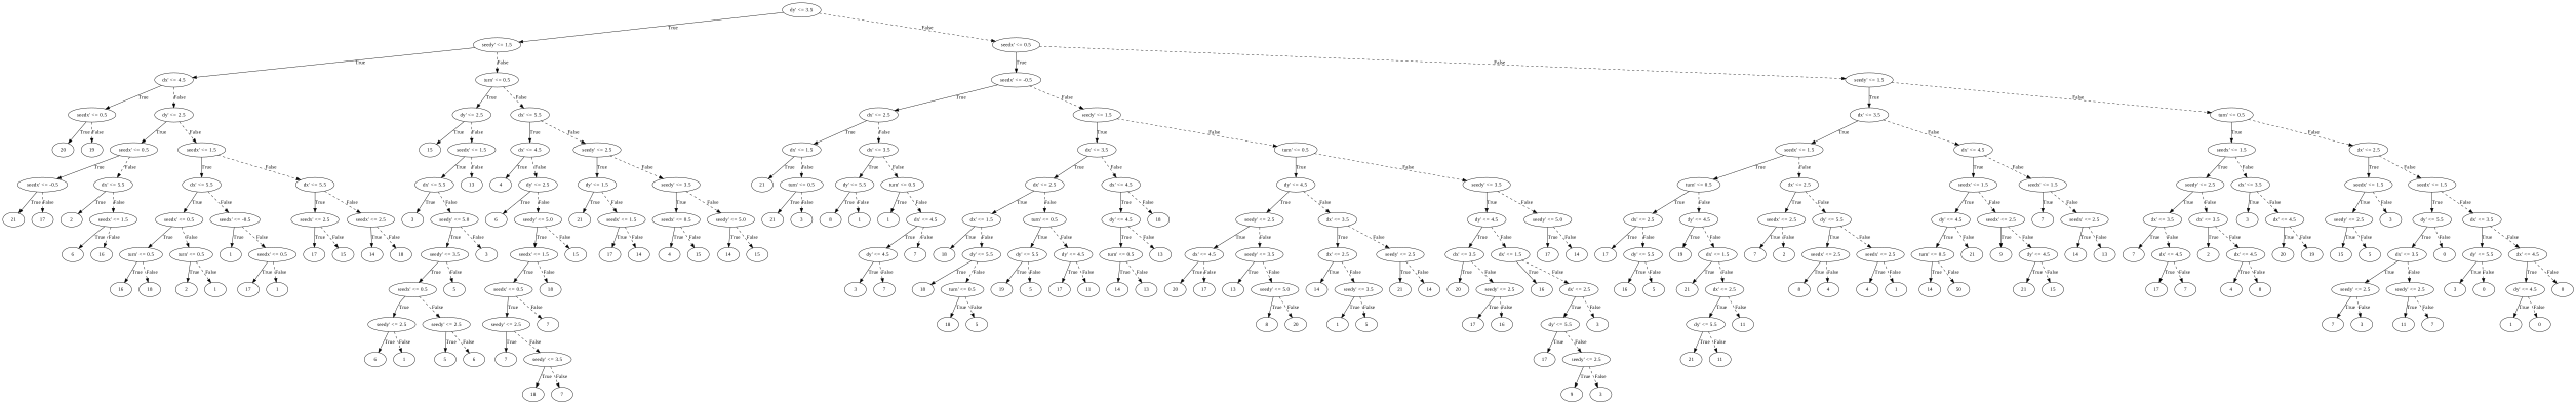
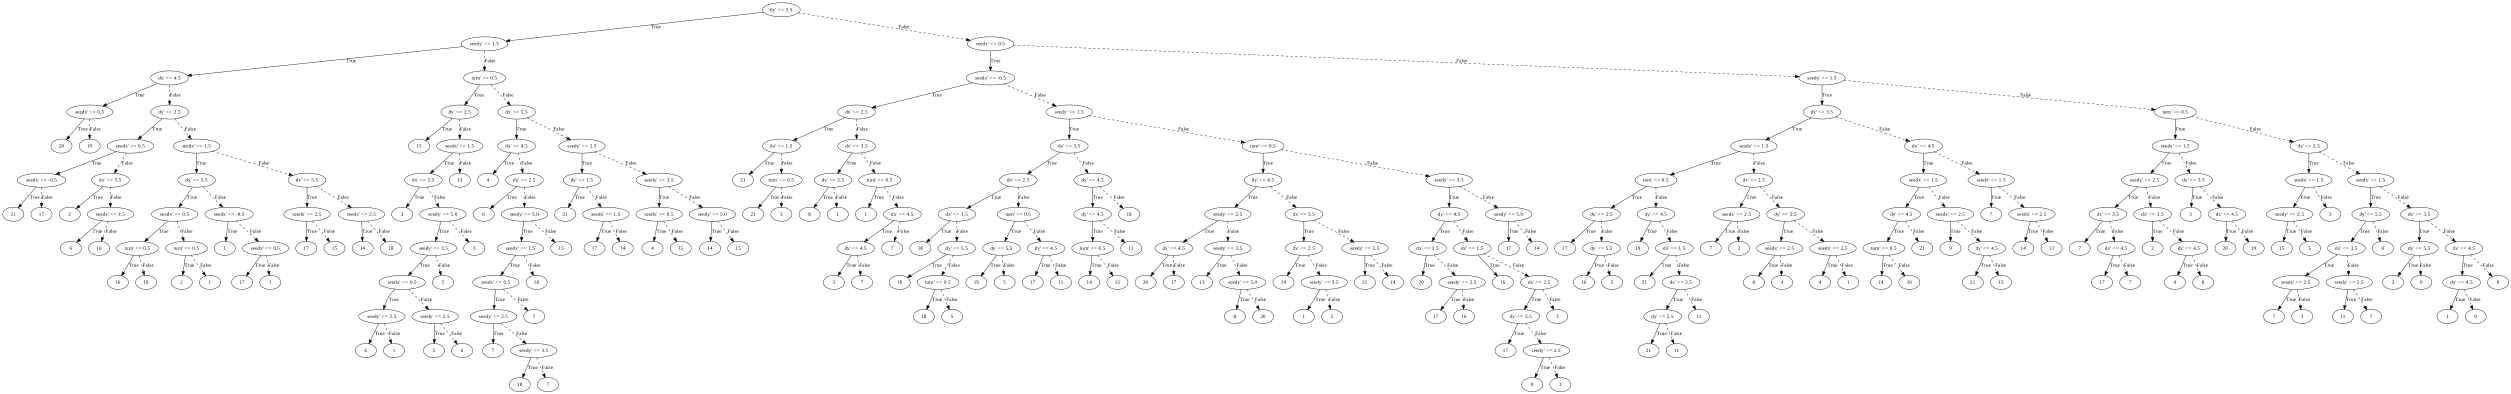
  digraph {
    fontname="Liberation Serif"
    node [fontname="Liberation Serif"]
    edge [fontname="Liberation Serif"]
    n1 [label="dy' <= 3.5"]
    n2 [label="seedy' <= 1.5"]
    n3 [label="seedx' <= 0.5"]
    n4 [label="dx' <= 4.5"]
    n5 [label="turn' <= 0.5"]
    n6 [label="seedx' <= 0.5"]
    n7 [label="dy' <= 2.5"]
    n8 [label=20]
    n9 [label=19]
    n10 [label="seedx' <= 0.5"]
    n11 [label="seedx' <= 1.5"]
    n12 [label="seedx' <= -0.5"]
    n13 [label="dx' <= 5.5"]
    n14 [label=21]
    n15 [label=17]
    n16 [label=2]
    n17 [label="seedx' <= 1.5"]
    n18 [label=6]
    n19 [label=16]
    n20 [label="dx' <= 5.5"]
    n21 [label="dx' <= 5.5"]
    n22 [label="seedx' <= 0.5"]
    n23 [label="seedx' <= -0.5"]
    n24 [label="turn' <= 0.5"]
    n25 [label="turn' <= 0.5"]
    n26 [label=16]
    n27 [label=18]
    n28 [label=2]
    n29 [label=1]
    n30 [label=1]
    n31 [label="seedx' <= 0.5"]
    n32 [label=17]
    n33 [label=1]
    n34 [label="seedx' <= 2.5"]
    n35 [label="seedx' <= 2.5"]
    n36 [label=17]
    n37 [label=15]
    n38 [label=14]
    n39 [label=18]
    n40 [label="dy' <= 2.5"]
    n41 [label="dx' <= 5.5"]
    n42 [label=15]
    n43 [label="seedx' <= 1.5"]
    n44 [label="dx' <= 5.5"]
    n45 [label=13]
    n46 [label=3]
    n47 [label="seedy' <= 5.0"]
    n48 [label="seedy' <= 3.5"]
    n49 [label=3]
    n50 [label="seedx' <= 0.5"]
    n51 [label=5]
    n52 [label="seedy' <= 2.5"]
    n53 [label="seedy' <= 2.5"]
    n54 [label=6]
    n55 [label=1]
    n56 [label=5]
    n57 [label=6]
    n58 [label="dx' <= 4.5"]
    n59 [label="seedy' <= 2.5"]
    n60 [label=4]
    n61 [label="dy' <= 2.5"]
    n62 [label=6]
    n63 [label="seedy' <= 5.0"]
    n64 [label="seedx' <= 1.5"]
    n65 [label=15]
    n66 [label="seedx' <= 0.5"]
    n67 [label=18]
    n68 [label="seedy' <= 2.5"]
    n69 [label=7]
    n70 [label=7]
    n71 [label="seedy' <= 3.5"]
    n72 [label=18]
    n73 [label=7]
    n74 [label="dy' <= 1.5"]
    n75 [label="seedy' <= 3.5"]
    n76 [label=21]
    n77 [label="seedx' <= 1.5"]
    n78 [label=17]
    n79 [label=14]
    n80 [label="seedx' <= 0.5"]
    n81 [label="seedy' <= 5.0"]
    n82 [label=4]
    n83 [label=15]
    n84 [label=14]
    n85 [label=15]
    n86 [label="seedx' <= -0.5"]
    n87 [label="seedy' <= 1.5"]
    n88 [label="dx' <= 2.5"]
    n89 [label="seedy' <= 1.5"]
    n90 [label="dx' <= 1.5"]
    n91 [label="dx' <= 3.5"]
    n92 [label=21]
    n93 [label="turn' <= 0.5"]
    n94 [label=21]
    n95 [label=3]
    n96 [label="dy' <= 5.5"]
    n97 [label="turn' <= 0.5"]
    n98 [label=8]
    n99 [label=1]
    n100 [label=1]
    n101 [label="dx' <= 4.5"]
    n102 [label="dy' <= 4.5"]
    n103 [label=7]
    n104 [label=3]
    n105 [label=7]
    n106 [label="dx' <= 3.5"]
    n107 [label="turn' <= 0.5"]
    n108 [label="dx' <= 2.5"]
    n109 [label="dx' <= 4.5"]
    n110 [label="dx' <= 1.5"]
    n111 [label="turn' <= 0.5"]
    n112 [label=18]
    n113 [label="dy' <= 5.5"]
    n114 [label=18]
    n115 [label="turn' <= 0.5"]
    n116 [label=18]
    n117 [label=5]
    n118 [label="dy' <= 5.5"]
    n119 [label="dy' <= 4.5"]
    n120 [label=19]
    n121 [label=5]
    n122 [label=17]
    n123 [label=11]
    n124 [label="dy' <= 4.5"]
    n125 [label=18]
    n126 [label="turn' <= 0.5"]
    n127 [label=13]
    n128 [label=14]
    n129 [label=13]
    n130 [label="dy' <= 4.5"]
    n131 [label="seedy' <= 3.5"]
    n132 [label="seedy' <= 2.5"]
    n133 [label="dx' <= 3.5"]
    n134 [label="dx' <= 4.5"]
    n135 [label="seedy' <= 3.5"]
    n136 [label=20]
    n137 [label=17]
    n138 [label=13]
    n139 [label="seedy' <= 5.0"]
    n140 [label=8]
    n141 [label=20]
    n142 [label="dx' <= 2.5"]
    n143 [label="seedy' <= 2.5"]
    n144 [label=14]
    n145 [label="seedy' <= 3.5"]
    n146 [label=1]
    n147 [label=5]
    n148 [label=21]
    n149 [label=14]
    n150 [label="dy' <= 4.5"]
    n151 [label="seedy' <= 5.0"]
    n152 [label="dx' <= 3.5"]
    n153 [label="dx' <= 1.5"]
    n154 [label=20]
    n155 [label="seedy' <= 2.5"]
    n156 [label=17]
    n157 [label=16]
    n158 [label=16]
    n159 [label="dx' <= 2.5"]
    n160 [label="dy' <= 5.5"]
    n161 [label=3]
    n162 [label=17]
    n163 [label="seedy' <= 2.5"]
    n164 [label=9]
    n165 [label=3]
    n166 [label=17]
    n167 [label=14]
    n168 [label="dx' <= 3.5"]
    n169 [label="turn' <= 0.5"]
    n170 [label="seedx' <= 1.5"]
    n171 [label="dx' <= 4.5"]
    n172 [label="turn' <= 0.5"]
    n173 [label="dx' <= 2.5"]
    n174 [label="dx' <= 2.5"]
    n175 [label="dy' <= 4.5"]
    n176 [label=17]
    n177 [label="dy' <= 5.5"]
    n178 [label=16]
    n179 [label=5]
    n180 [label=19]
    n181 [label="dx' <= 1.5"]
    n182 [label=21]
    n183 [label="dx' <= 2.5"]
    n184 [label="dy' <= 5.5"]
    n185 [label=11]
    n186 [label=21]
    n187 [label=11]
    n188 [label="seedx' <= 2.5"]
    n189 [label="dy' <= 5.5"]
    n190 [label=7]
    n191 [label=2]
    n192 [label="seedx' <= 2.5"]
    n193 [label="seedx' <= 2.5"]
    n194 [label=8]
    n195 [label=4]
    n196 [label=4]
    n197 [label=1]
    n198 [label="seedx' <= 1.5"]
    n199 [label="seedx' <= 1.5"]
    n200 [label="dy' <= 4.5"]
    n201 [label="seedx' <= 2.5"]
    n202 [label="turn' <= 0.5"]
    n203 [label=21]
    n204 [label=14]
-   n205 [label=50]
+   n205 [label=10]
    n206 [label=9]
    n207 [label="dy' <= 4.5"]
    n208 [label=21]
    n209 [label=15]
    n210 [label=7]
    n211 [label="seedx' <= 2.5"]
    n212 [label=14]
    n213 [label=13]
    n214 [label="seedx' <= 1.5"]
    n215 [label="dx' <= 2.5"]
    n216 [label="seedy' <= 2.5"]
    n217 [label="dx' <= 3.5"]
    n218 [label="dx' <= 3.5"]
    n219 [label="dx' <= 3.5"]
    n220 [label=7]
    n221 [label="dx' <= 4.5"]
    n222 [label=17]
    n223 [label=7]
    n224 [label=2]
    n225 [label="dx' <= 4.5"]
    n226 [label=4]
    n227 [label=8]
    n228 [label=3]
    n229 [label="dx' <= 4.5"]
    n230 [label=20]
    n231 [label=19]
    n232 [label="seedx' <= 1.5"]
    n233 [label="seedx' <= 1.5"]
    n234 [label="seedy' <= 2.5"]
    n235 [label=3]
    n236 [label=15]
    n237 [label=5]
    n238 [label="dy' <= 5.5"]
    n239 [label="dx' <= 3.5"]
    n240 [label="dx' <= 3.5"]
    n241 [label=0]
    n242 [label="seedy' <= 2.5"]
    n243 [label="seedy' <= 2.5"]
    n244 [label=7]
    n245 [label=3]
    n246 [label=11]
    n247 [label=7]
    n248 [label="dy' <= 5.5"]
    n249 [label="dx' <= 4.5"]
    n250 [label=3]
    n251 [label=0]
    n252 [label="dy' <= 4.5"]
    n253 [label=0]
    n254 [label=1]
    n255 [label=0]
    n1 -> n2 [label=True]
    n1 -> n3 [label=False style=dashed]
    n2 -> n4 [label=True]
    n2 -> n5 [label=False style=dashed]
    n3 -> n86 [label=True]
    n3 -> n87 [label=False style=dashed]
    n4 -> n6 [label=True]
    n4 -> n7 [label=False style=dashed]
    n5 -> n40 [label=True]
    n5 -> n41 [label=False style=dashed]
    n6 -> n8 [label=True]
    n6 -> n9 [label=False style=dashed]
    n7 -> n10 [label=True]
    n7 -> n11 [label=False style=dashed]
    n10 -> n12 [label=True]
    n10 -> n13 [label=False style=dashed]
    n11 -> n20 [label=True]
    n11 -> n21 [label=False style=dashed]
    n12 -> n14 [label=True]
    n12 -> n15 [label=False style=dashed]
    n13 -> n16 [label=True]
    n13 -> n17 [label=False style=dashed]
    n17 -> n18 [label=True]
    n17 -> n19 [label=False style=dashed]
    n20 -> n22 [label=True]
    n20 -> n23 [label=False style=dashed]
    n21 -> n34 [label=True]
    n21 -> n35 [label=False style=dashed]
    n22 -> n24 [label=True]
    n22 -> n25 [label=False style=dashed]
    n23 -> n30 [label=True]
    n23 -> n31 [label=False style=dashed]
    n24 -> n26 [label=True]
    n24 -> n27 [label=False style=dashed]
    n25 -> n28 [label=True]
    n25 -> n29 [label=False style=dashed]
    n31 -> n32 [label=True]
    n31 -> n33 [label=False style=dashed]
    n34 -> n36 [label=True]
    n34 -> n37 [label=False style=dashed]
    n35 -> n38 [label=True]
    n35 -> n39 [label=False style=dashed]
    n40 -> n42 [label=True]
    n40 -> n43 [label=False style=dashed]
    n41 -> n58 [label=True]
    n41 -> n59 [label=False style=dashed]
    n43 -> n44 [label=True]
    n43 -> n45 [label=False style=dashed]
    n44 -> n46 [label=True]
    n44 -> n47 [label=False style=dashed]
    n47 -> n48 [label=True]
    n47 -> n49 [label=False style=dashed]
    n48 -> n50 [label=True]
    n48 -> n51 [label=False style=dashed]
    n50 -> n52 [label=True]
    n50 -> n53 [label=False style=dashed]
    n52 -> n54 [label=True]
    n52 -> n55 [label=False style=dashed]
    n53 -> n56 [label=True]
    n53 -> n57 [label=False style=dashed]
    n58 -> n60 [label=True]
    n58 -> n61 [label=False style=dashed]
    n59 -> n74 [label=True]
    n59 -> n75 [label=False style=dashed]
    n61 -> n62 [label=True]
    n61 -> n63 [label=False style=dashed]
    n63 -> n64 [label=True]
    n63 -> n65 [label=False style=dashed]
    n64 -> n66 [label=True]
    n64 -> n67 [label=False style=dashed]
    n66 -> n68 [label=True]
    n66 -> n69 [label=False style=dashed]
    n68 -> n70 [label=True]
    n68 -> n71 [label=False style=dashed]
    n71 -> n72 [label=True]
    n71 -> n73 [label=False style=dashed]
    n74 -> n76 [label=True]
    n74 -> n77 [label=False style=dashed]
    n75 -> n80 [label=True]
    n75 -> n81 [label=False style=dashed]
    n77 -> n78 [label=True]
    n77 -> n79 [label=False style=dashed]
    n80 -> n82 [label=True]
    n80 -> n83 [label=False style=dashed]
    n81 -> n84 [label=True]
    n81 -> n85 [label=False style=dashed]
    n86 -> n88 [label=True]
    n86 -> n89 [label=False style=dashed]
    n87 -> n168 [label=True]
    n87 -> n169 [label=False style=dashed]
    n88 -> n90 [label=True]
    n88 -> n91 [label=False style=dashed]
    n89 -> n106 [label=True]
    n89 -> n107 [label=False style=dashed]
    n90 -> n92 [label=True]
    n90 -> n93 [label=False style=dashed]
    n91 -> n96 [label=True]
    n91 -> n97 [label=False style=dashed]
    n93 -> n94 [label=True]
    n93 -> n95 [label=False style=dashed]
    n96 -> n98 [label=True]
    n96 -> n99 [label=False style=dashed]
    n97 -> n100 [label=True]
    n97 -> n101 [label=False style=dashed]
    n101 -> n102 [label=True]
    n101 -> n103 [label=False style=dashed]
    n102 -> n104 [label=True]
    n102 -> n105 [label=False style=dashed]
    n106 -> n108 [label=True]
    n106 -> n109 [label=False style=dashed]
    n107 -> n130 [label=True]
    n107 -> n131 [label=False style=dashed]
    n108 -> n110 [label=True]
    n108 -> n111 [label=False style=dashed]
    n109 -> n124 [label=True]
    n109 -> n125 [label=False style=dashed]
    n110 -> n112 [label=True]
    n110 -> n113 [label=False style=dashed]
    n111 -> n118 [label=True]
    n111 -> n119 [label=False style=dashed]
    n113 -> n114 [label=True]
    n113 -> n115 [label=False style=dashed]
    n115 -> n116 [label=True]
    n115 -> n117 [label=False style=dashed]
    n118 -> n120 [label=True]
    n118 -> n121 [label=False style=dashed]
    n119 -> n122 [label=True]
    n119 -> n123 [label=False style=dashed]
    n124 -> n126 [label=True]
    n124 -> n127 [label=False style=dashed]
    n126 -> n128 [label=True]
    n126 -> n129 [label=False style=dashed]
    n130 -> n132 [label=True]
    n130 -> n133 [label=False style=dashed]
    n131 -> n150 [label=True]
    n131 -> n151 [label=False style=dashed]
    n132 -> n134 [label=True]
    n132 -> n135 [label=False style=dashed]
    n133 -> n142 [label=True]
    n133 -> n143 [label=False style=dashed]
    n134 -> n136 [label=True]
    n134 -> n137 [label=False style=dashed]
    n135 -> n138 [label=True]
    n135 -> n139 [label=False style=dashed]
    n139 -> n140 [label=True]
    n139 -> n141 [label=False style=dashed]
    n142 -> n144 [label=True]
    n142 -> n145 [label=False style=dashed]
    n143 -> n148 [label=True]
    n143 -> n149 [label=False style=dashed]
    n145 -> n146 [label=True]
    n145 -> n147 [label=False style=dashed]
    n150 -> n152 [label=True]
    n150 -> n153 [label=False style=dashed]
    n151 -> n166 [label=True]
    n151 -> n167 [label=False style=dashed]
    n152 -> n154 [label=True]
    n152 -> n155 [label=False style=dashed]
    n153 -> n158 [label=True]
    n153 -> n159 [label=False style=dashed]
    n155 -> n156 [label=True]
    n155 -> n157 [label=False style=dashed]
    n159 -> n160 [label=True]
    n159 -> n161 [label=False style=dashed]
    n160 -> n162 [label=True]
    n160 -> n163 [label=False style=dashed]
    n163 -> n164 [label=True]
    n163 -> n165 [label=False style=dashed]
    n168 -> n170 [label=True]
    n168 -> n171 [label=False style=dashed]
    n169 -> n214 [label=True]
    n169 -> n215 [label=False style=dashed]
    n170 -> n172 [label=True]
    n170 -> n173 [label=False style=dashed]
    n171 -> n198 [label=True]
    n171 -> n199 [label=False style=dashed]
    n172 -> n174 [label=True]
    n172 -> n175 [label=False style=dashed]
    n173 -> n188 [label=True]
    n173 -> n189 [label=False style=dashed]
    n174 -> n176 [label=True]
    n174 -> n177 [label=False style=dashed]
    n175 -> n180 [label=True]
    n175 -> n181 [label=False style=dashed]
    n177 -> n178 [label=True]
    n177 -> n179 [label=False style=dashed]
    n181 -> n182 [label=True]
    n181 -> n183 [label=False style=dashed]
    n183 -> n184 [label=True]
    n183 -> n185 [label=False style=dashed]
    n184 -> n186 [label=True]
    n184 -> n187 [label=False style=dashed]
    n188 -> n190 [label=True]
    n188 -> n191 [label=False style=dashed]
    n189 -> n192 [label=True]
    n189 -> n193 [label=False style=dashed]
    n192 -> n194 [label=True]
    n192 -> n195 [label=False style=dashed]
    n193 -> n196 [label=True]
    n193 -> n197 [label=False style=dashed]
    n198 -> n200 [label=True]
    n198 -> n201 [label=False style=dashed]
    n199 -> n210 [label=True]
    n199 -> n211 [label=False style=dashed]
    n200 -> n202 [label=True]
    n200 -> n203 [label=False style=dashed]
    n201 -> n206 [label=True]
    n201 -> n207 [label=False style=dashed]
    n202 -> n204 [label=True]
    n202 -> n205 [label=False style=dashed]
    n207 -> n208 [label=True]
    n207 -> n209 [label=False style=dashed]
    n211 -> n212 [label=True]
    n211 -> n213 [label=False style=dashed]
    n214 -> n216 [label=True]
    n214 -> n217 [label=False style=dashed]
    n215 -> n232 [label=True]
    n215 -> n233 [label=False style=dashed]
    n216 -> n218 [label=True]
    n216 -> n219 [label=False style=dashed]
    n217 -> n228 [label=True]
    n217 -> n229 [label=False style=dashed]
    n218 -> n220 [label=True]
    n218 -> n221 [label=False style=dashed]
    n219 -> n224 [label=True]
    n219 -> n225 [label=False style=dashed]
    n221 -> n222 [label=True]
    n221 -> n223 [label=False style=dashed]
    n225 -> n226 [label=True]
    n225 -> n227 [label=False style=dashed]
    n229 -> n230 [label=True]
    n229 -> n231 [label=False style=dashed]
    n232 -> n234 [label=True]
    n232 -> n235 [label=False style=dashed]
    n233 -> n238 [label=True]
    n233 -> n239 [label=False style=dashed]
    n234 -> n236 [label=True]
    n234 -> n237 [label=False style=dashed]
    n238 -> n240 [label=True]
    n238 -> n241 [label=False style=dashed]
    n239 -> n248 [label=True]
    n239 -> n249 [label=False style=dashed]
    n240 -> n242 [label=True]
    n240 -> n243 [label=False style=dashed]
    n242 -> n244 [label=True]
    n242 -> n245 [label=False style=dashed]
    n243 -> n246 [label=True]
    n243 -> n247 [label=False style=dashed]
    n248 -> n250 [label=True]
    n248 -> n251 [label=False style=dashed]
    n249 -> n252 [label=True]
    n249 -> n253 [label=False style=dashed]
    n252 -> n254 [label=True]
    n252 -> n255 [label=False style=dashed]
  }
